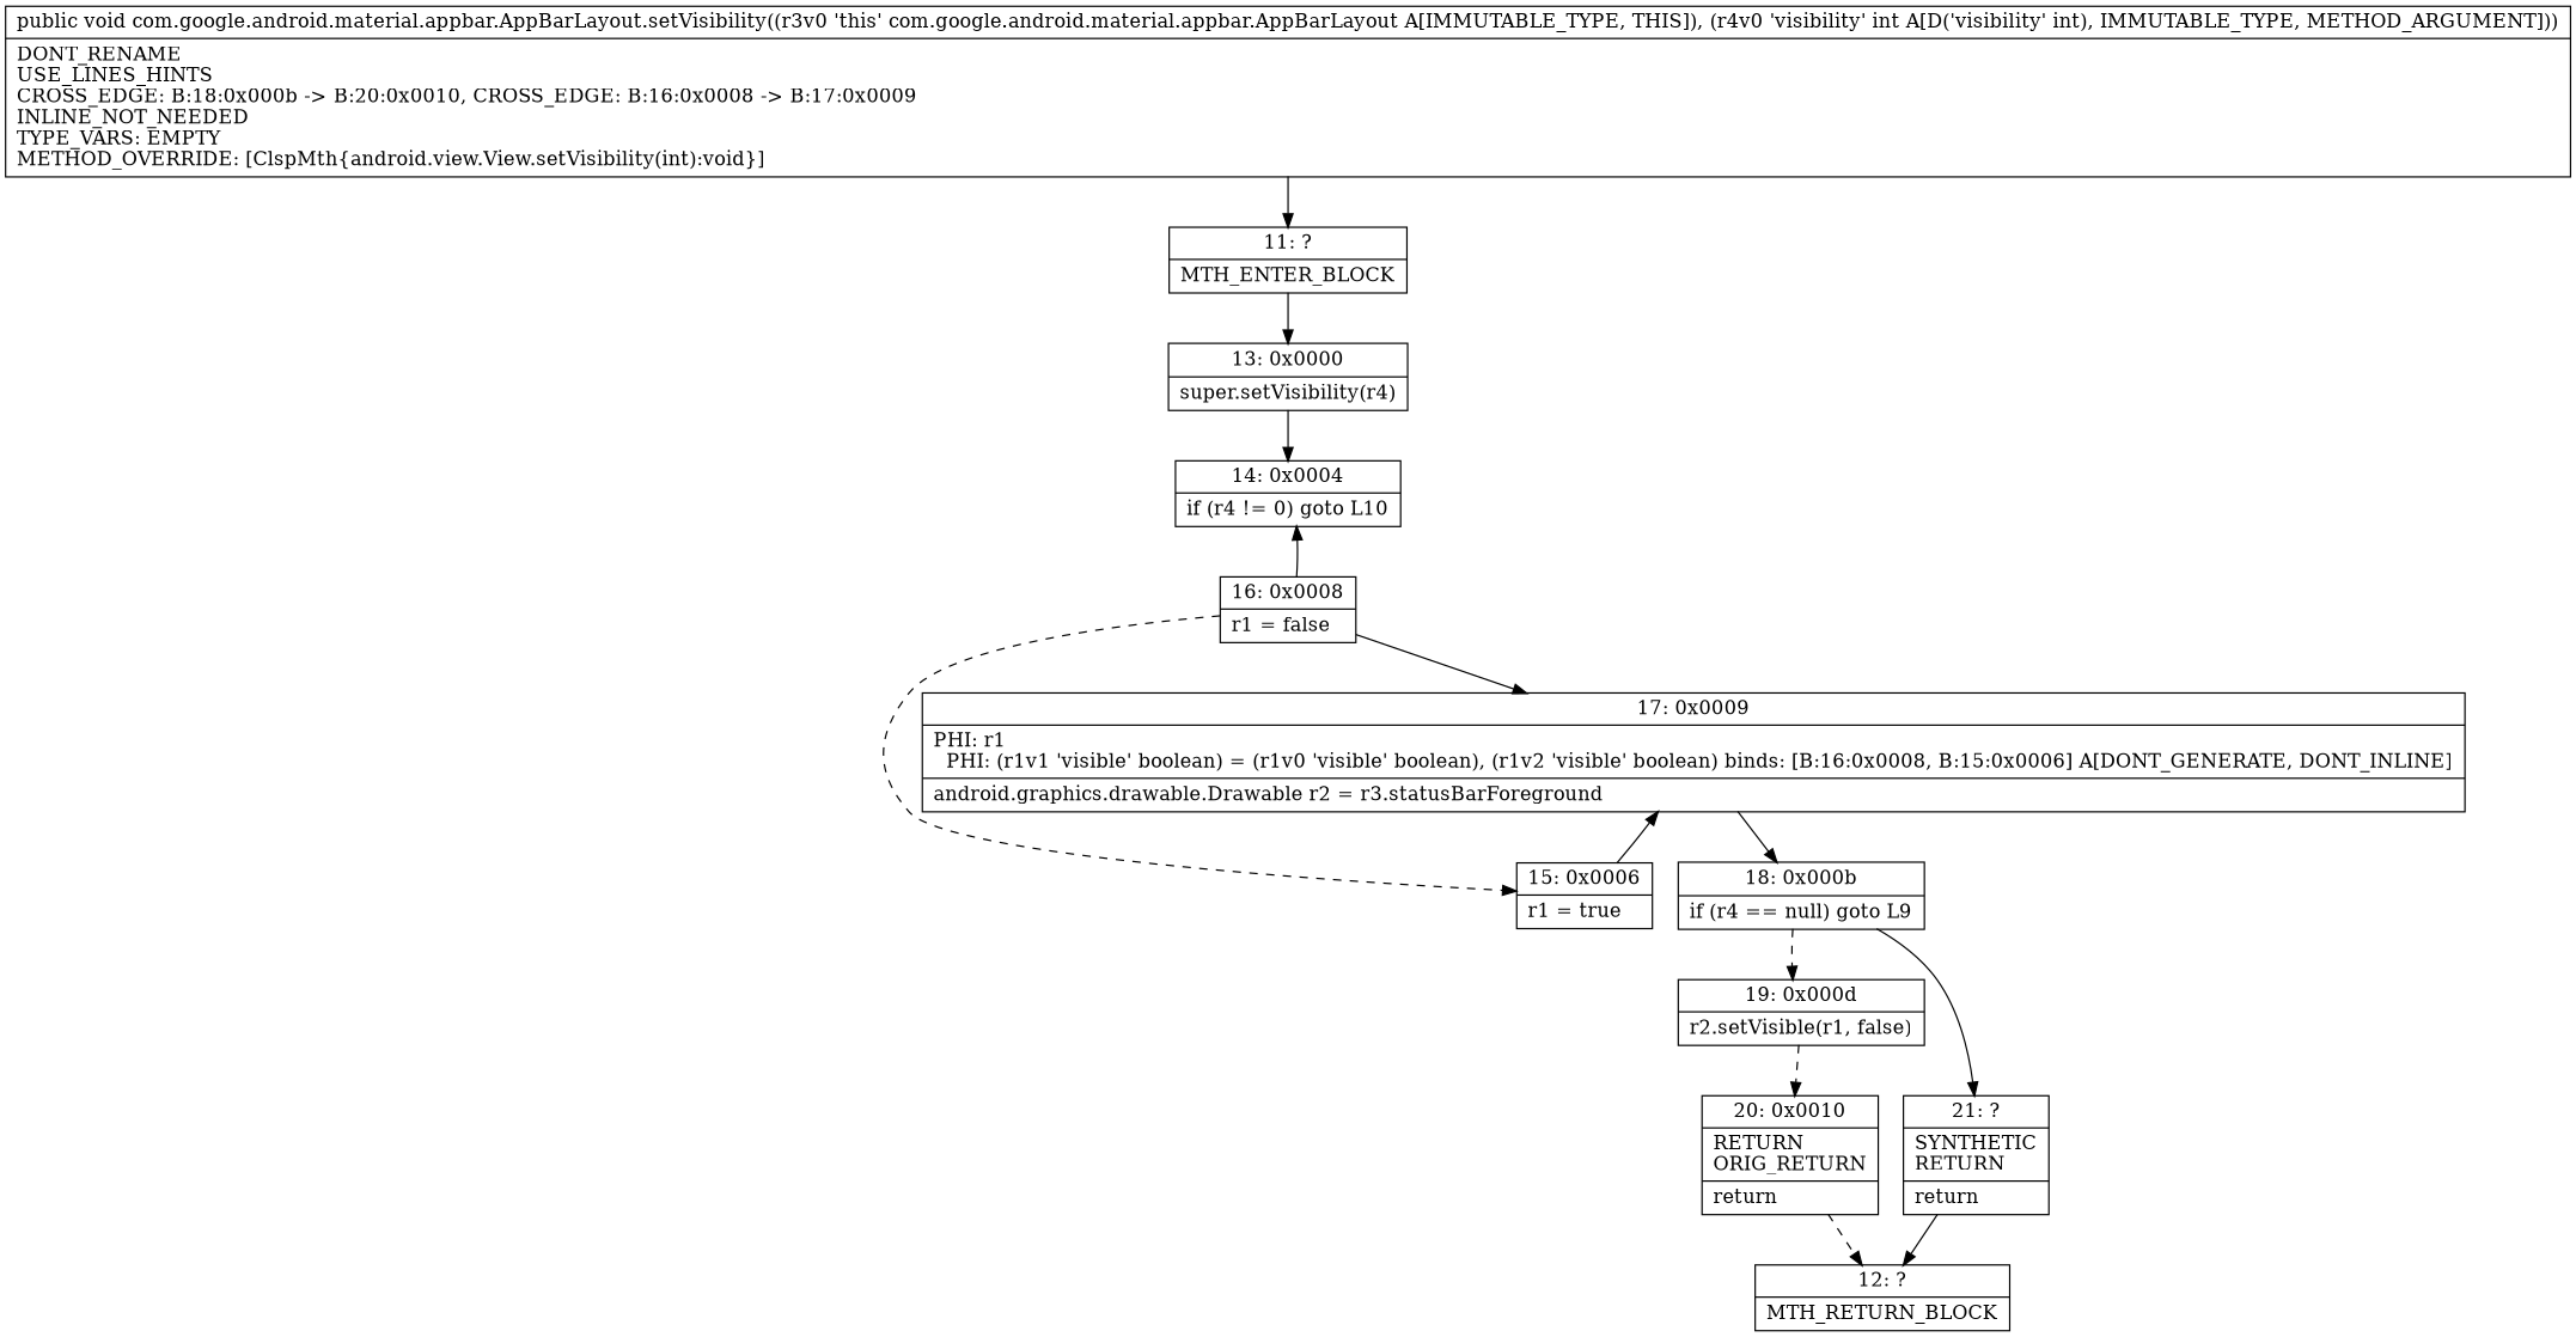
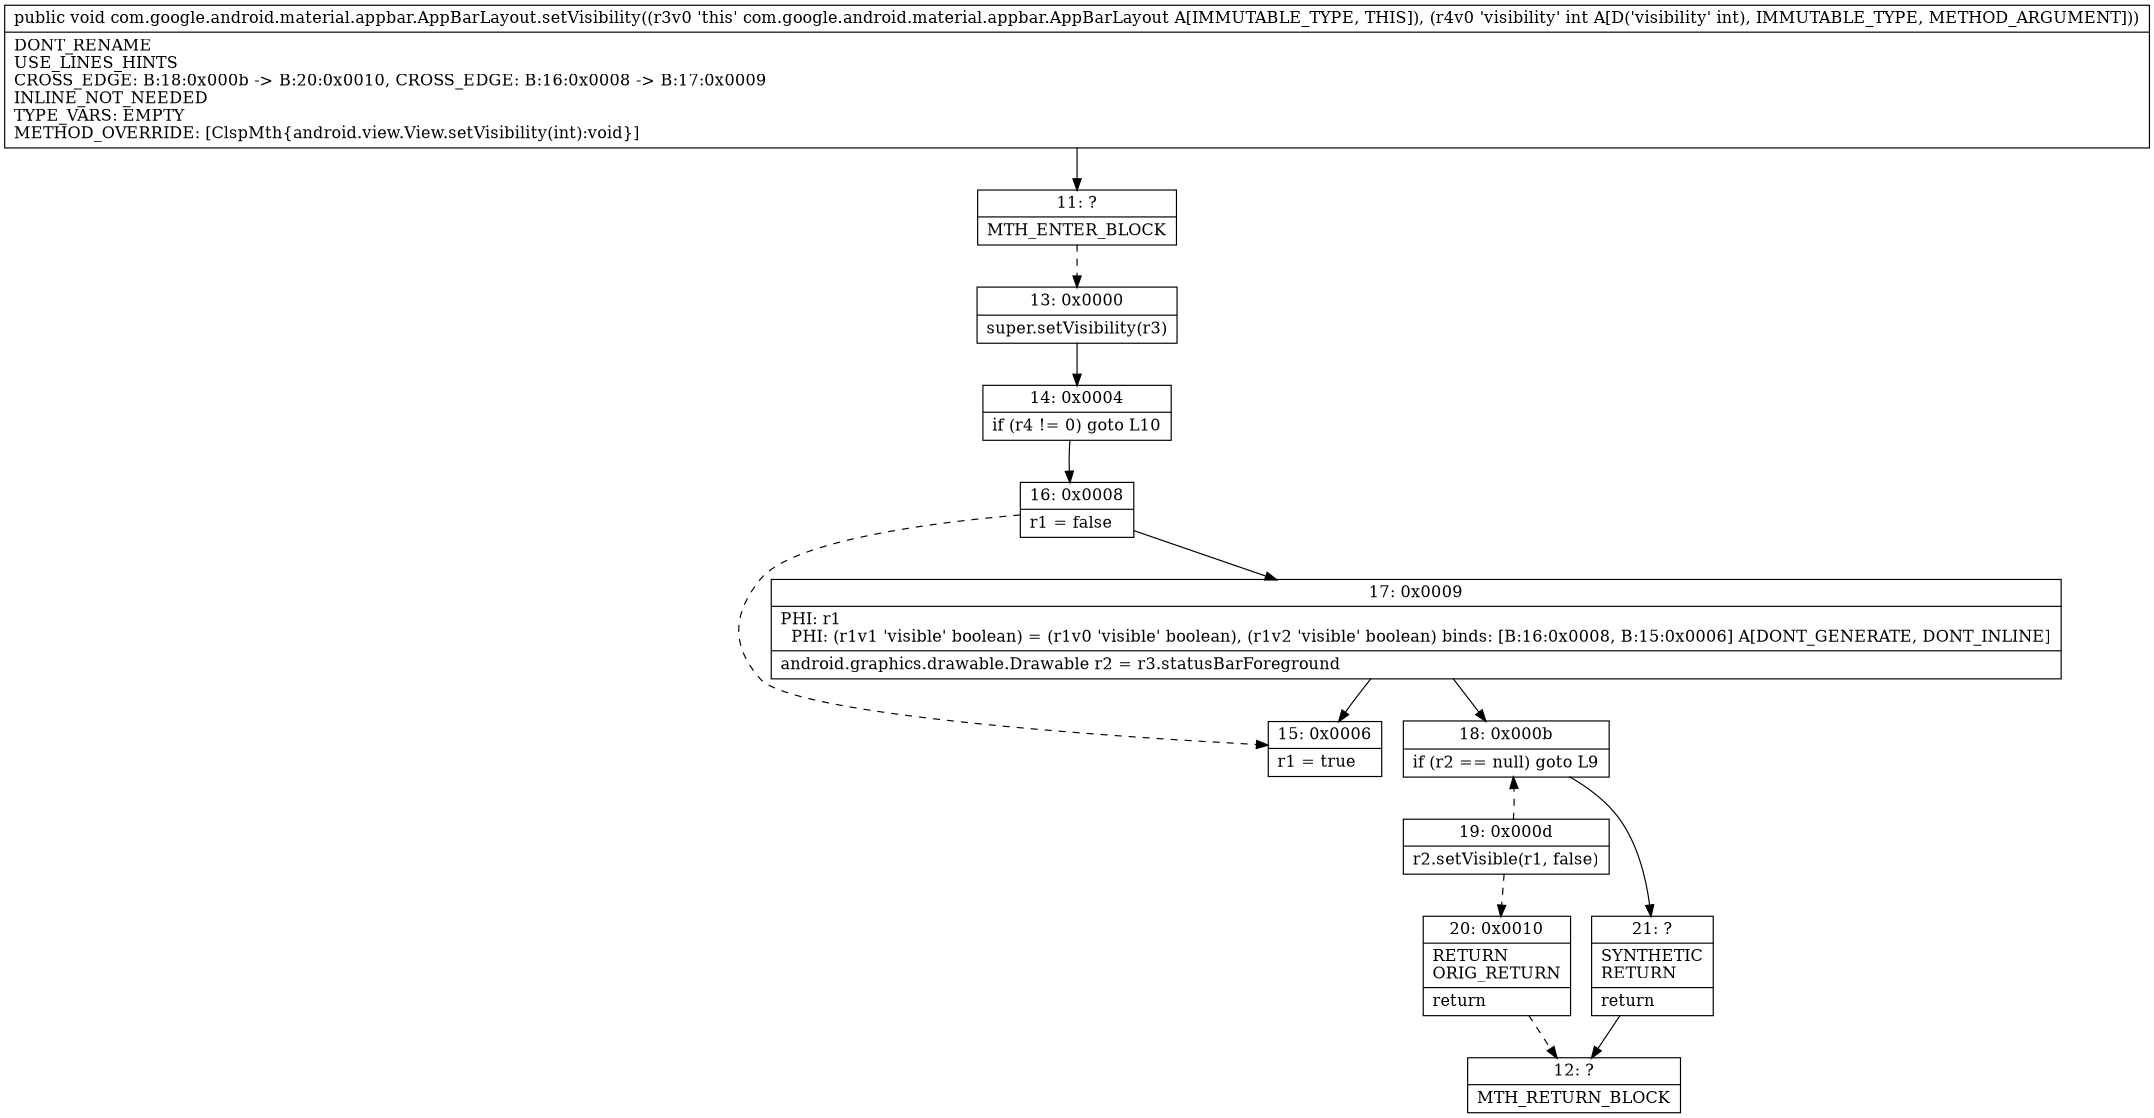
  digraph {
    node [shape=record]
    n1 [label="{11\:\ ?|MTH_ENTER_BLOCK\l}"]
-   n2 [label="{13\:\ 0x0000|super.setVisibility(r4)\l}"]
+   n2 [label="{13\:\ 0x0000|super.setVisibility(r3)\l}"]
    n3 [label="{14\:\ 0x0004|if (r4 != 0) goto L10\l}"]
    n4 [label="{16\:\ 0x0008|r1 = false\l}"]
    n5 [label="{15\:\ 0x0006|r1 = true\l}"]
    n6 [label="{17\:\ 0x0009|PHI: r1 \l  PHI: (r1v1 'visible' boolean) = (r1v0 'visible' boolean), (r1v2 'visible' boolean) binds: [B:16:0x0008, B:15:0x0006] A[DONT_GENERATE, DONT_INLINE]\l|android.graphics.drawable.Drawable r2 = r3.statusBarForeground\l}"]
-   n7 [label="{18\:\ 0x000b|if (r4 == null) goto L9\l}"]
+   n7 [label="{18\:\ 0x000b|if (r2 == null) goto L9\l}"]
    n8 [label="{19\:\ 0x000d|r2.setVisible(r1, false)\l}"]
    n9 [label="{21\:\ ?|SYNTHETIC\lRETURN\l|return\l}"]
    n10 [label="{20\:\ 0x0010|RETURN\lORIG_RETURN\l|return\l}"]
    n11 [label="{12\:\ ?|MTH_RETURN_BLOCK\l}"]
    n12 [label="{public void com.google.android.material.appbar.AppBarLayout.setVisibility((r3v0 'this' com.google.android.material.appbar.AppBarLayout A[IMMUTABLE_TYPE, THIS]), (r4v0 'visibility' int A[D('visibility' int), IMMUTABLE_TYPE, METHOD_ARGUMENT]))  | DONT_RENAME\lUSE_LINES_HINTS\lCROSS_EDGE: B:18:0x000b \-\> B:20:0x0010, CROSS_EDGE: B:16:0x0008 \-\> B:17:0x0009\lINLINE_NOT_NEEDED\lTYPE_VARS: EMPTY\lMETHOD_OVERRIDE: [ClspMth\{android.view.View.setVisibility(int):void\}]\l}"]
-   n1 -> n2
+   n1 -> n2 [style=dashed]
    n2 -> n3
-   n4 -> n3
+   n3 -> n4
    n4 -> n5 [style=dashed]
    n4 -> n6
-   n5 -> n6
+   n6 -> n5
    n6 -> n7
-   n7 -> n8 [style=dashed]
+   n8 -> n7 [style=dashed]
    n7 -> n9
    n8 -> n10 [style=dashed]
    n9 -> n11
    n10 -> n11 [style=dashed]
    n12 -> n1
  }
